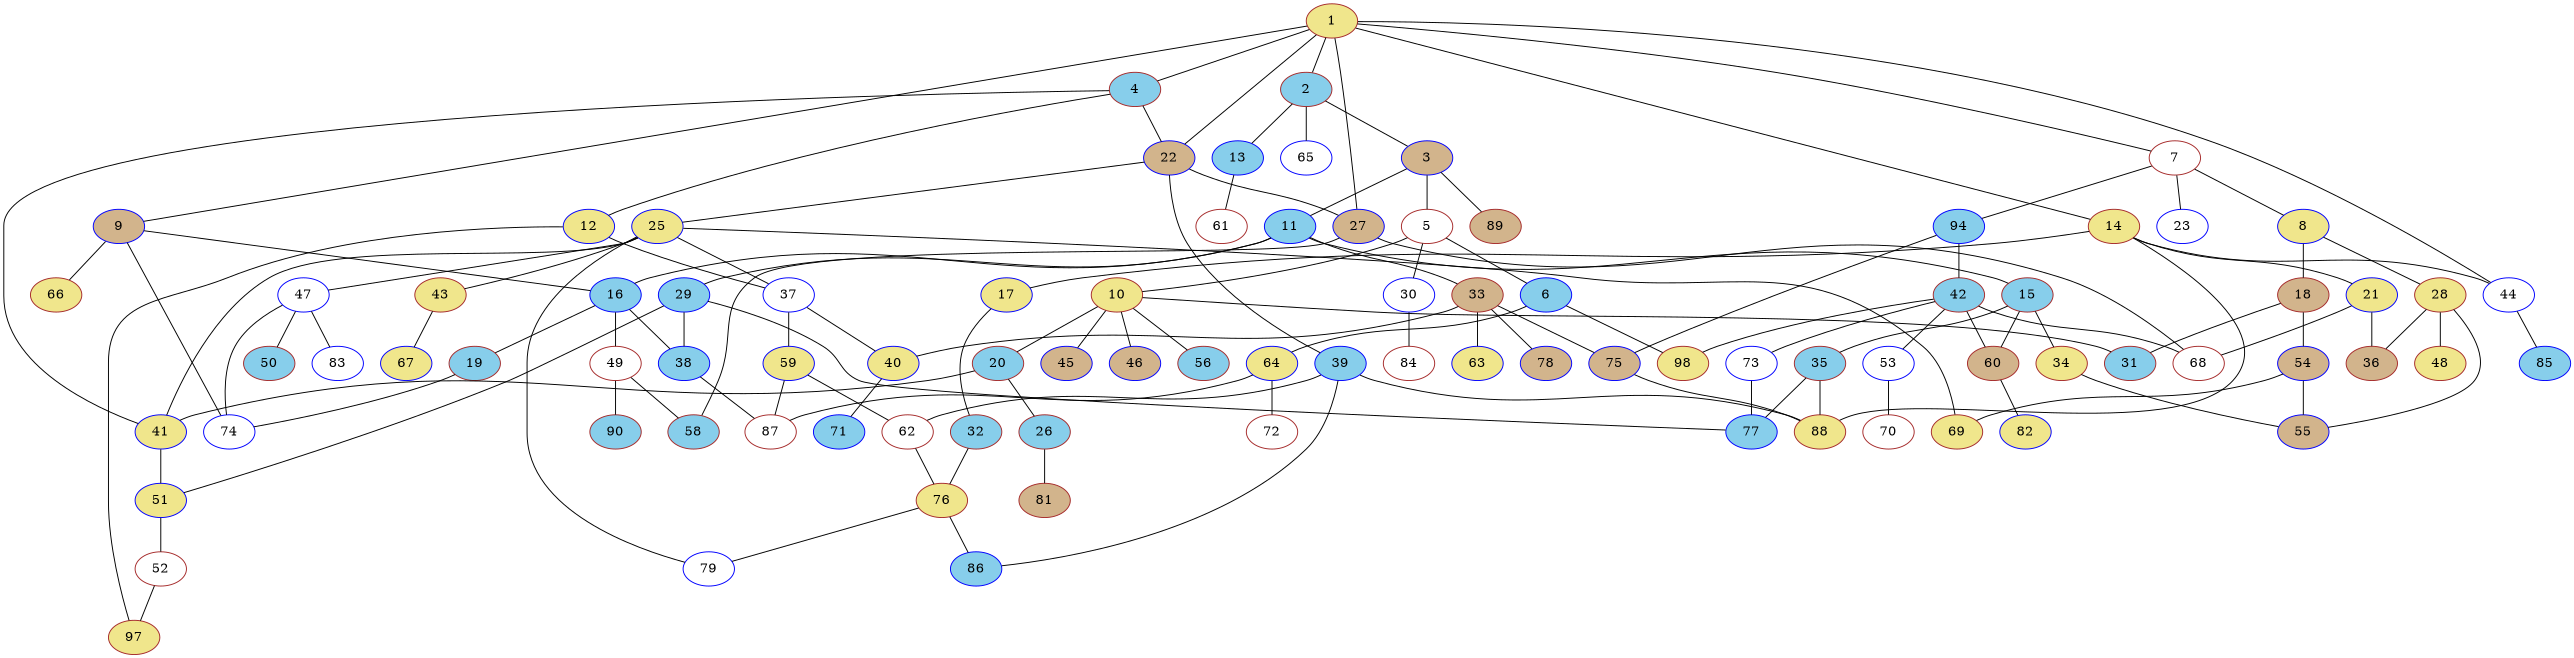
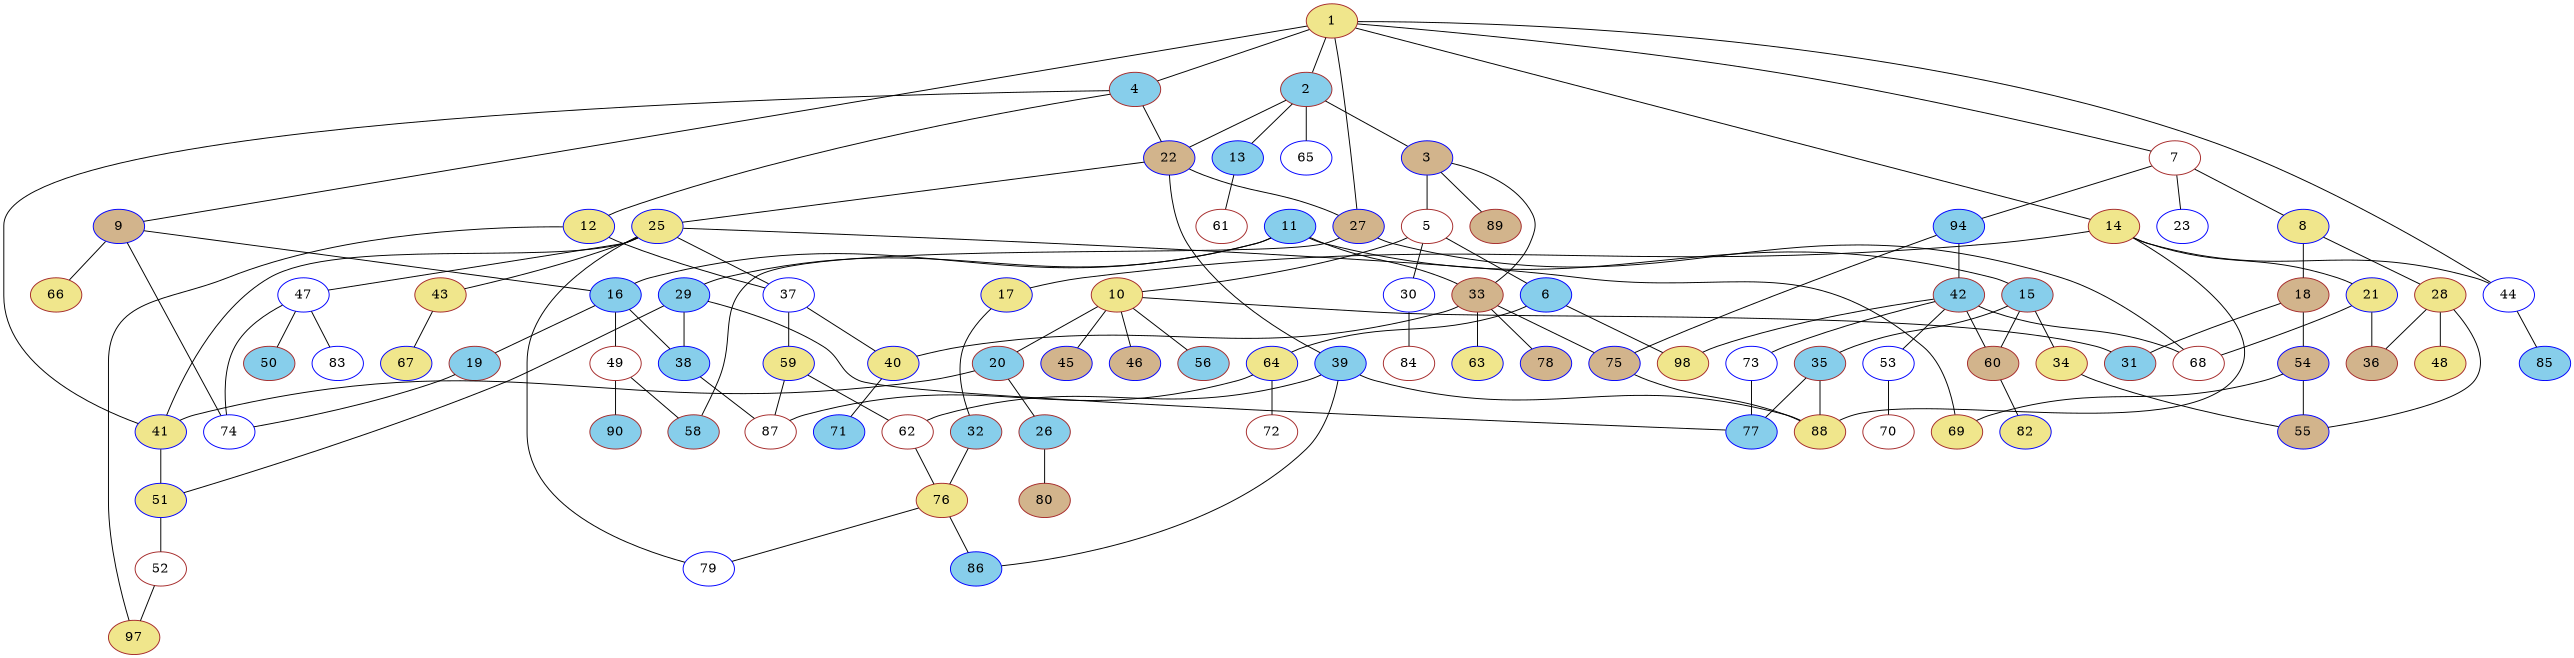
  graph {
    node [color=blue fillcolor=khaki style=filled]
    1 [color=brown]
    2 [color=brown fillcolor=skyblue]
    4 [color=brown fillcolor=skyblue]
    7 [color=brown fillcolor=white]
    9 [fillcolor=tan]
    14 [color=brown]
    27 [fillcolor=tan]
    44 [fillcolor=white]
    3 [fillcolor=tan]
    13 [fillcolor=skyblue]
    22 [fillcolor=tan]
    65 [fillcolor=white]
    12
    41
    8
    23 [fillcolor=white]
    n17 [fillcolor=skyblue label=94]
    16 [fillcolor=skyblue]
    66 [color=brown]
    74 [fillcolor=white]
    17
    21
    88 [color=brown]
    68 [color=brown fillcolor=white]
    58 [color=brown fillcolor=skyblue]
    85 [fillcolor=skyblue]
    5 [color=brown fillcolor=white]
    11 [fillcolor=skyblue]
    89 [color=brown fillcolor=tan]
    61 [color=brown fillcolor=white]
    25
    39 [fillcolor=skyblue]
    6 [fillcolor=skyblue]
    10 [color=brown]
    30 [fillcolor=white]
    15 [color=brown fillcolor=skyblue]
    29 [fillcolor=skyblue]
    33 [color=brown fillcolor=tan]
    37 [fillcolor=white]
    n40 [color=brown label=97]
    51
    64
    n43 [color=brown label=98]
    20 [color=brown fillcolor=skyblue]
    31 [color=brown fillcolor=skyblue]
    45 [fillcolor=tan]
    46 [fillcolor=tan]
    56 [color=brown fillcolor=skyblue]
    84 [color=brown fillcolor=white]
    87 [color=brown fillcolor=white]
    72 [color=brown fillcolor=white]
    18 [color=brown fillcolor=tan]
    28 [color=brown]
    42 [color=brown fillcolor=skyblue]
    75 [fillcolor=tan]
    54 [fillcolor=tan]
    36 [color=brown fillcolor=tan]
    48 [color=brown]
    55 [fillcolor=tan]
    19 [color=brown fillcolor=skyblue]
    38 [fillcolor=skyblue]
    49 [color=brown fillcolor=white]
    26 [color=brown fillcolor=skyblue]
    34 [color=brown]
    35 [color=brown fillcolor=skyblue]
    60 [color=brown fillcolor=tan]
    77 [fillcolor=skyblue]
    40
    63
    78 [fillcolor=tan]
    59
    32 [color=brown fillcolor=skyblue]
    82
    90 [color=brown fillcolor=skyblue]
    76 [color=brown]
    69 [color=brown]
-   80 [color=brown fillcolor=tan label=81]
+   80 [color=brown fillcolor=tan]
    43 [color=brown]
    47 [fillcolor=white]
    79 [fillcolor=white]
    62 [color=brown fillcolor=white]
    86 [fillcolor=skyblue]
    53 [fillcolor=white]
    73 [fillcolor=white]
    67
    50 [color=brown fillcolor=skyblue]
    83 [fillcolor=white]
    52 [color=brown fillcolor=white]
    71 [fillcolor=skyblue]
    70 [color=brown fillcolor=white]
    1 -- 2
    1 -- 4
    1 -- 7
    1 -- 9
    1 -- 14
    1 -- 27
    1 -- 44
    2 -- 3
    2 -- 13
-   1 -- 22
+   2 -- 22
    2 -- 65
    4 -- 22
    4 -- 12
    4 -- 41
    7 -- 8
    7 -- 23
    7 -- n17
    9 -- 16
    9 -- 66
    9 -- 74
    14 -- 44
    14 -- 17
    14 -- 21
    14 -- 88
    27 -- 68
    27 -- 58
    44 -- 85
    3 -- 5
-   3 -- 11
+   3 -- 33
    3 -- 89
    13 -- 61
    22 -- 27
    22 -- 25
    22 -- 39
    12 -- 37
    12 -- n40
    41 -- 51
    8 -- 18
    8 -- 28
    n17 -- 42
    n17 -- 75
    16 -- 19
    16 -- 38
    16 -- 49
    17 -- 32
    21 -- 68
    21 -- 36
    5 -- 6
    5 -- 10
    5 -- 30
    11 -- 16
    11 -- 15
    11 -- 29
    11 -- 33
    25 -- 41
    25 -- 37
    25 -- 69
    25 -- 43
    25 -- 47
    25 -- 79
    39 -- 88
    39 -- 62
    39 -- 86
    6 -- 64
    6 -- n43
    10 -- 20
    10 -- 31
    10 -- 45
    10 -- 46
    10 -- 56
    30 -- 84
    15 -- 34
    15 -- 35
    15 -- 60
    29 -- 51
    29 -- 38
    29 -- 77
    33 -- 75
    33 -- 40
    33 -- 63
    33 -- 78
    37 -- 40
    37 -- 59
    51 -- 52
    64 -- 87
    64 -- 72
    20 -- 41
    20 -- 26
    18 -- 31
    18 -- 54
    28 -- 36
    28 -- 48
    28 -- 55
    42 -- 68
    42 -- n43
    42 -- 60
    42 -- 53
    42 -- 73
    75 -- 88
    54 -- 55
    54 -- 69
    19 -- 74
    38 -- 87
    49 -- 58
    49 -- 90
    26 -- 80
    34 -- 55
    35 -- 88
    35 -- 77
    60 -- 82
    40 -- 71
    59 -- 87
    59 -- 62
    32 -- 76
    76 -- 79
    76 -- 86
    43 -- 67
    47 -- 74
    47 -- 50
    47 -- 83
    62 -- 76
    53 -- 70
    73 -- 77
    52 -- n40
  }
